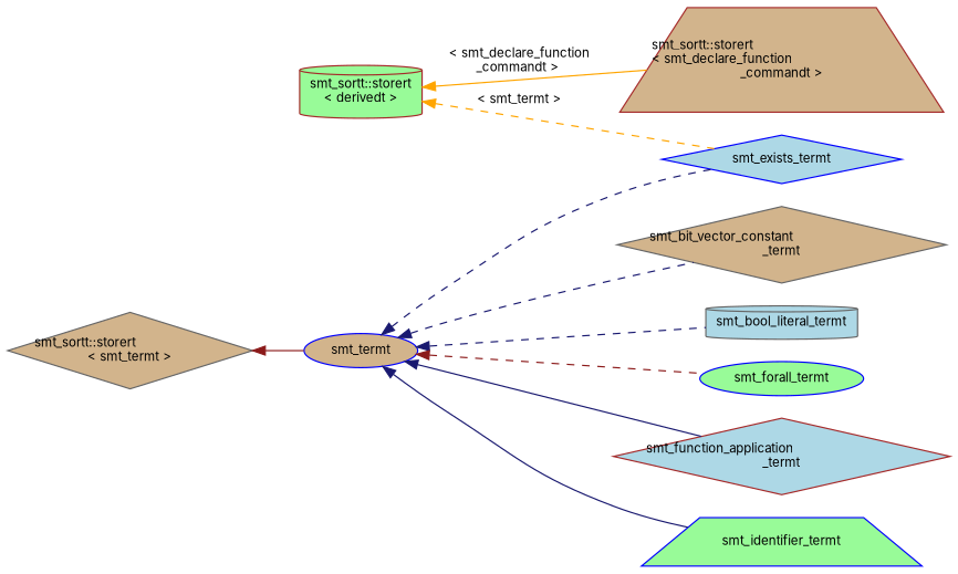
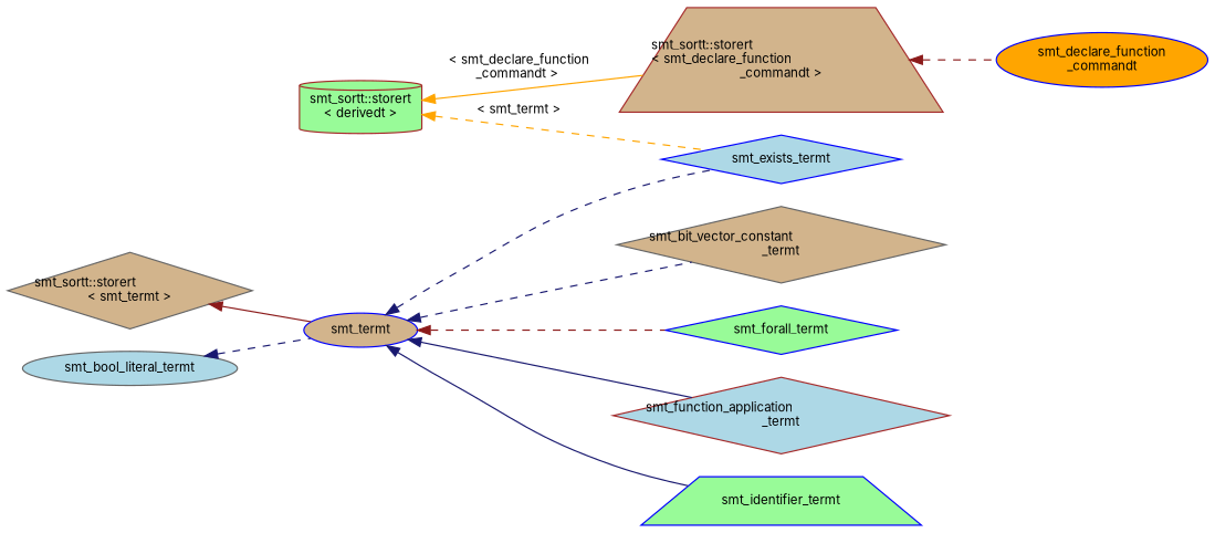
  digraph {
    fontname=Inter
    rankdir=LR
    node [color=blue fillcolor=tan fontname=Inter fontsize=10 shape=diamond style=filled]
    edge [color=midnightblue dir=back fontname=Inter fontsize=10 labelfontname=Helvetica labelfontsize=10 style=dashed]
    n1 [color=brown fillcolor=palegreen fontcolor=black height=0.2 label="smt_sortt::storert\l\< derivedt \>" shape=cylinder width=0.4]
    n2 [color=brown height=0.2 label="smt_sortt::storert\l\< smt_declare_function\l_commandt \>" shape=trapezium width=0.4]
    n3 [fillcolor=lightblue height=0.2 label=smt_exists_termt width=0.4]
+   n4 [fillcolor=orange height=0.2 label="smt_declare_function\l_commandt" shape=ellipse width=0.4]
    n5 [color=gray40 height=0.2 label="smt_sortt::storert\l\< smt_termt \>" width=0.4]
    n6 [height=0.2 label=smt_termt shape=ellipse width=0.4]
    n7 [color=gray40 height=0.2 label="smt_bit_vector_constant\l_termt" width=0.4]
-   n8 [color=gray40 fillcolor=lightblue height=0.2 label=smt_bool_literal_termt shape=cylinder width=0.4]
-   n9 [fillcolor=palegreen height=0.2 label=smt_forall_termt shape=ellipse width=0.4]
+   n8 [color=gray40 fillcolor=lightblue height=0.2 label=smt_bool_literal_termt shape=ellipse width=0.4]
+   n9 [fillcolor=palegreen height=0.2 label=smt_forall_termt width=0.4]
    n10 [color=brown fillcolor=lightblue height=0.2 label="smt_function_application\l_termt" width=0.4]
    n11 [fillcolor=palegreen height=0.2 label=smt_identifier_termt shape=trapezium width=0.4]
    n1 -> n2 [color=orange label=" \< smt_declare_function\l_commandt \>" style=solid]
    n1 -> n3 [color=orange label=" \< smt_termt \>"]
+   n2 -> n4 [color=firebrick4]
    n5 -> n6 [color=firebrick4 style=solid]
    n6 -> n3
    n6 -> n7
-   n6 -> n8
+   n8 -> n6
    n6 -> n9 [color=firebrick4]
    n6 -> n10 [style=solid]
    n6 -> n11 [style=solid]
  }
